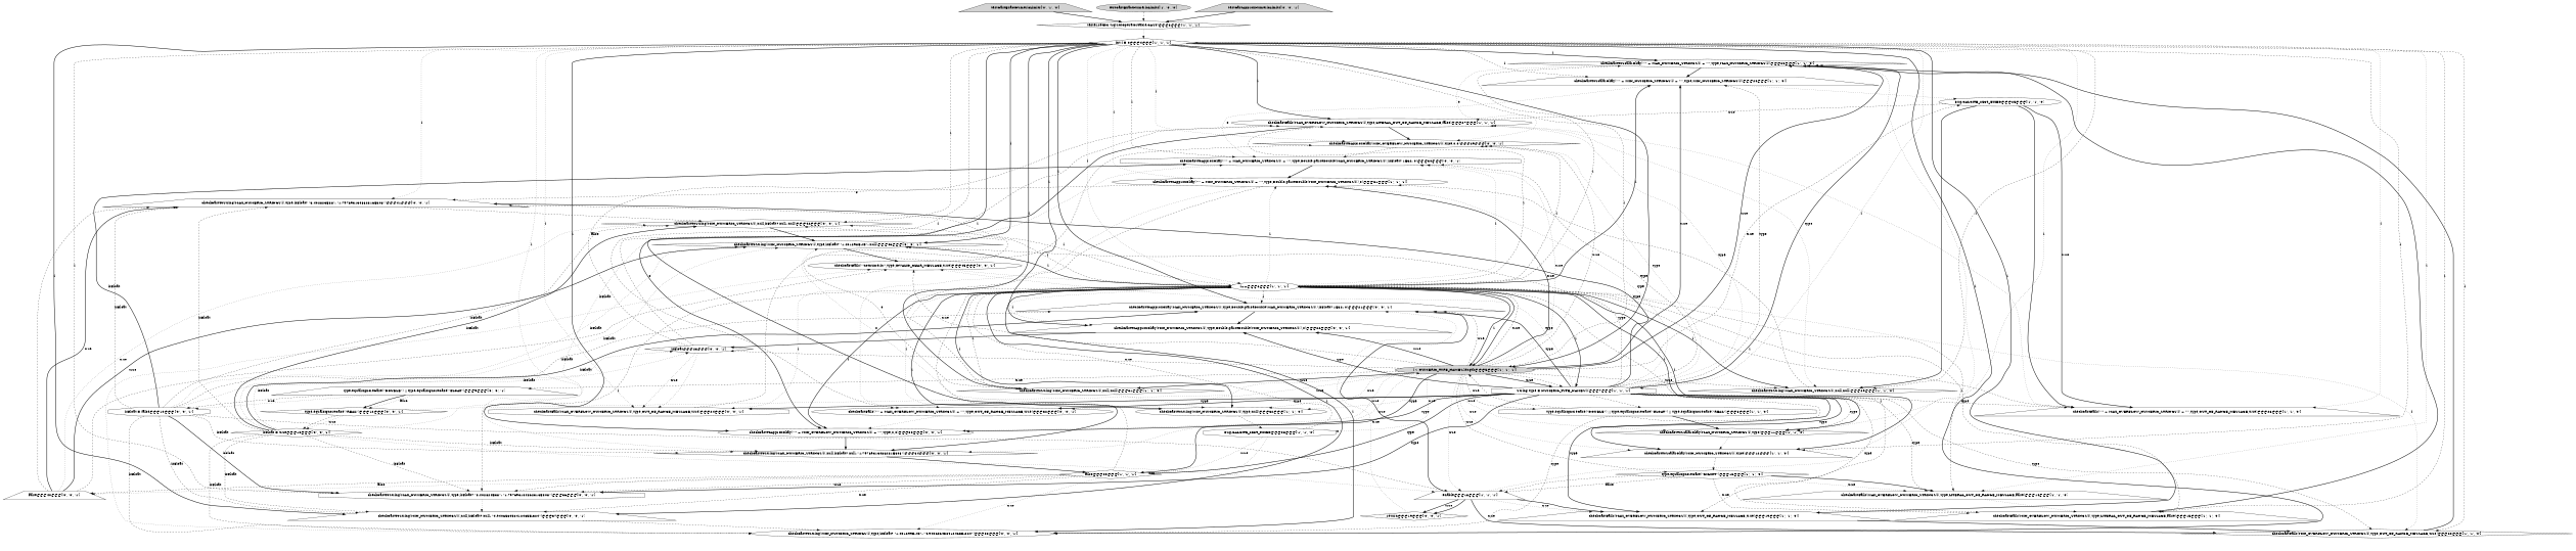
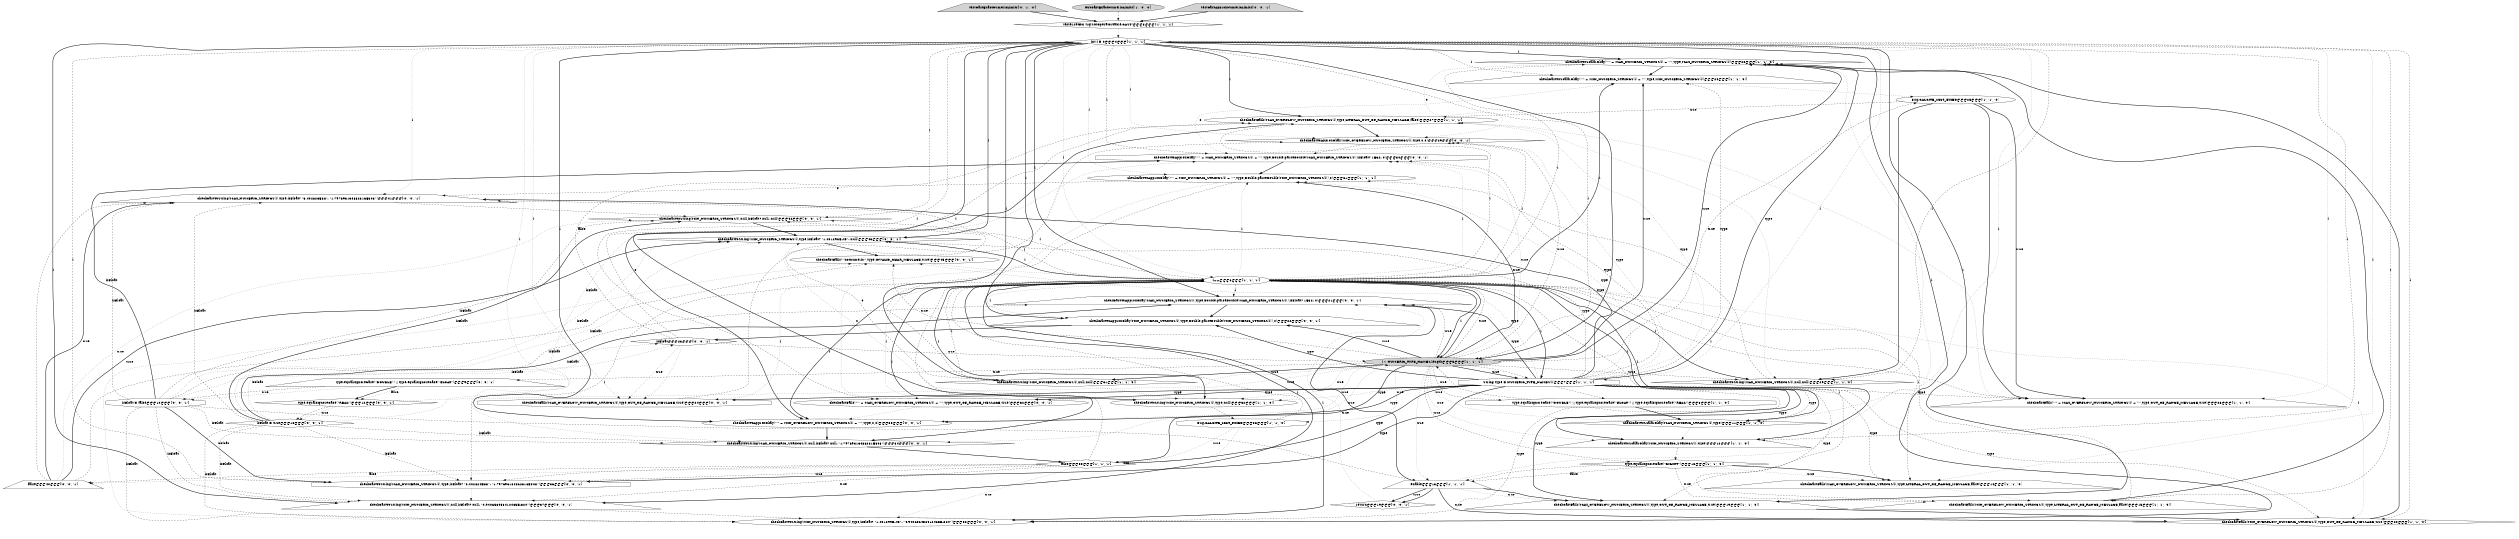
  digraph {
    node [fillcolor=white shape=diamond style=filled]
    edge [style=dashed]
    n1 [label="checkCastToScalarOkay(\"'\" + MAX_NUMERIC_STRINGS(i( + \"'\",type,MAX_NUMERIC_STRINGS(i()@@@23@@@['1', '1', '0']"]
    n2 [label="checkCastToScalarOkay(\"'\" + MIN_NUMERIC_STRINGS(i( + \"'\",type,MIN_NUMERIC_STRINGS(i()@@@24@@@['1', '1', '0']" shape=trapezium]
    n3 [label="checkCastToApproxOkay(MIN_OVERFLOW_NUMERIC_STRINGS(i(,type,0,0)@@@29@@@['0', '0', '1']"]
    n4 [label="Bug.CALCITE_2539_FIXED@@@25@@@['1', '1', '0']" shape=ellipse]
    n5 [label="checkCastToApproxOkay(\"'\" + MAX_NUMERIC_STRINGS(i( + \"'\",type,Double.parseDouble(MAX_NUMERIC_STRINGS(i(),isFloat? 1E32: 0)@@@30@@@['0', '0', '1']" shape=octagon]
    n6 [label="tester.setFor(SqlStdOperatorTable.CAST)@@@3@@@['1', '1', '1']"]
    n7 [label="int i = 0@@@4@@@['1', '1', '1']"]
    n8 [label="checkCastFails(MAX_OVERFLOW_NUMERIC_STRINGS(i(,type,OUT_OF_RANGE_MESSAGE,true)@@@19@@@['1', '1', '0']" shape=trapezium]
    n9 [label="checkCastToApproxOkay(MAX_NUMERIC_STRINGS(i(,type,Double.parseDouble(MAX_NUMERIC_STRINGS(i(),isFloat? 1E32: 0)@@@21@@@['0', '0', '1']" shape=trapezium]
    n10 [label="checkCastFails(MIN_OVERFLOW_NUMERIC_STRINGS(i(,type,OUT_OF_RANGE_MESSAGE,true)@@@20@@@['1', '1', '0']"]
    n11 [label="checkCastToString(MIN_NUMERIC_STRINGS(i(,type,null)@@@32@@@['1', '1', '0']" shape=ellipse]
    n12 [label="checkCastToString(MIN_NUMERIC_STRINGS(i(,type,isFloat? \"1.401298E-45\": null)@@@43@@@['0', '0', '1']"]
    n13 [label="checkCastToString(MIN_NUMERIC_STRINGS(i(,type,isFloat? \"1.401299E-45\": \"4.940656458412465E-324\")@@@38@@@['0', '0', '1']" shape=ellipse]
    n14 [label="checkCastToString(MIN_NUMERIC_STRINGS(i(,null,isFloat? null: \"4.940656458412465E-324\")@@@37@@@['0', '0', '1']" shape=trapezium]
    n15 [label="checkCastToApproxOkay(\"'\" + MIN_OVERFLOW_NUMERIC_STRINGS(i( + \"'\",type,0,0)@@@33@@@['0', '0', '1']" shape=ellipse]
    n16 [label="checkCastToString(MAX_NUMERIC_STRINGS(i(,null,isFloat? null: \"1.79769313486231E308\")@@@34@@@['0', '0', '1']"]
    n17 [label="i++@@@6@@@['1', '1', '1']" shape=ellipse]
    n18 [label="checkCastToString(MAX_NUMERIC_STRINGS(i(,type,isFloat? \"3.402823E38\": \"1.797693134862316E308\")@@@41@@@['0', '0', '1']" shape=trapezium]
    n19 [fillcolor=lightgray label="i < NUMERIC_TYPE_NAMES.length@@@5@@@['1', '1', '1']" shape=ellipse]
    n20 [label="String type = NUMERIC_TYPE_NAMES(i(@@@7@@@['1', '1', '1']" shape=octagon]
    n21 [label="checkCastToScalarOkay(MIN_NUMERIC_STRINGS(i(,type)@@@12@@@['1', '1', '0']" shape=trapezium]
    n22 [label="checkCastFails(MAX_OVERFLOW_NUMERIC_STRINGS(i(,type,LITERAL_OUT_OF_RANGE_MESSAGE,false)@@@27@@@['1', '1', '1']" shape=ellipse]
    n23 [label="checkCastToString(MAX_NUMERIC_STRINGS(i(,type,isFloat? \"3.402824E38\": \"1.797693134862316E308\")@@@36@@@['0', '0', '1']" shape=octagon]
    n24 [label="checkCastToApproxOkay(\"'\" + MIN_NUMERIC_STRINGS(i( + \"'\",type,Double.parseDouble(MIN_NUMERIC_STRINGS(i(),0)@@@31@@@['1', '1', '1']" shape=ellipse]
    n25 [label="checkCastToApproxOkay(MIN_NUMERIC_STRINGS(i(,type,Double.parseDouble(MIN_NUMERIC_STRINGS(i(),0)@@@22@@@['0', '0', '1']" shape=trapezium]
    n26 [label="checkCastToString(MAX_NUMERIC_STRINGS(i(,null,null)@@@29@@@['1', '1', '0']"]
    n27 [label="checkCastFails(MIN_OVERFLOW_NUMERIC_STRINGS(i(,type,LITERAL_OUT_OF_RANGE_MESSAGE,false)@@@15@@@['1', '1', '0']" shape=trapezium]
    n28 [label="checkCastFails(MAX_OVERFLOW_NUMERIC_STRINGS(i(,type,OUT_OF_RANGE_MESSAGE,true)@@@24@@@['0', '0', '1']" shape=octagon]
    n29 [label="checkCastToString(MIN_NUMERIC_STRINGS(i(,null,isFloat? null: null)@@@42@@@['0', '0', '1']"]
    n30 [label="checkCastFails(MAX_OVERFLOW_NUMERIC_STRINGS(i(,type,LITERAL_OUT_OF_RANGE_MESSAGE,false)@@@14@@@['1', '1', '0']" shape=trapezium]
    n31 [label="checkCastToScalarOkay(MAX_NUMERIC_STRINGS(i(,type)@@@11@@@['1', '1', '0']"]
    n32 [label="checkCastFails(\"'\" + MAX_OVERFLOW_NUMERIC_STRINGS(i( + \"'\",type,OUT_OF_RANGE_MESSAGE,true)@@@32@@@['0', '0', '1']" shape=ellipse]
    n33 [label="checkCastFails(\"'\" + MAX_OVERFLOW_NUMERIC_STRINGS(i( + \"'\",type,OUT_OF_RANGE_MESSAGE,true)@@@26@@@['1', '1', '0']" shape=trapezium]
    n34 [label="checkCastToString(MIN_NUMERIC_STRINGS(i(,null,null)@@@31@@@['1', '1', '0']"]
    n35 [label="!enable@@@18@@@['1', '1', '1']" shape=trapezium]
    n36 [label="return@@@19@@@['0', '0', '1']"]
    n37 [label="Bug.CALCITE_2539_FIXED@@@33@@@['1', '1', '0']" shape=octagon]
    n38 [label="false@@@35@@@['1', '1', '1']"]
    n39 [label="checkCastFails(\"'notnumeric'\",type,INVALID_CHAR_MESSAGE,true)@@@45@@@['0', '0', '1']" shape=ellipse]
    n40 [label="isFloat@@@23@@@['0', '0', '1']"]
    n41 [label="type.equalsIgnoreCase(\"BIGINT\")@@@13@@@['1', '1', '0']"]
    n42 [label="type.equalsIgnoreCase(\"DOUBLE\") || type.equalsIgnoreCase(\"FLOAT\") || type.equalsIgnoreCase(\"REAL\")@@@8@@@['1', '1', '0']" shape=octagon]
    n43 [label="type.equalsIgnoreCase(\"DOUBLE\") || type.equalsIgnoreCase(\"FLOAT\")@@@9@@@['0', '0', '1']" shape=trapezium]
    n44 [label="isFloat = false@@@10@@@['0', '0', '1']" shape=octagon]
    n45 [label="false@@@40@@@['0', '0', '1']" shape=trapezium]
    n46 [fillcolor=lightgray label="testCastExactNumericLimits['0', '1', '0']" shape=trapezium]
    n47 [label="type.equalsIgnoreCase(\"REAL\")@@@12@@@['0', '0', '1']"]
    n48 [fillcolor=lightgray label="testCastExactNumericLimits['1', '0', '0']" shape=ellipse]
    n49 [label="isFloat = true@@@13@@@['0', '0', '1']"]
    n50 [fillcolor=lightgray label="testCastApproxNumericLimits['0', '0', '1']" shape=trapezium]
    n1 -> n2 [style=bold]
    n1 -> n3 [label=0 style=dotted]
    n2 -> n4 [style=dotted]
    n2 -> n5 [label=0 style=dotted]
    n3 -> n5
    n4 -> n22 [label=true]
    n4 -> n26 [style=bold]
    n4 -> n33 [style=bold]
    n4 -> n33 [label=true style=bold]
    n5 -> n24 [style=bold]
    n6 -> n7 [style=dotted]
    n7 -> n1 [label=i style=bold]
    n7 -> n2 [label=i]
    n7 -> n3 [label=i style=dotted]
    n7 -> n5 [label=i]
    n7 -> n8 [label=i style=bold]
    n7 -> n9 [label=i style=bold]
    n7 -> n10 [label=i]
    n7 -> n11 [label=i style=bold]
    n7 -> n12 [label=i style=bold]
    n7 -> n13 [label=i style=bold]
    n7 -> n14 [label=i style=bold]
    n7 -> n15 [label=i style=bold]
    n7 -> n16 [label=i style=dotted]
    n7 -> n17 [label=i style=dotted]
    n7 -> n18 [label=i style=dotted]
    n7 -> n19 [label=i]
    n7 -> n19 [style=bold]
    n7 -> n20 [label=i style=dotted]
    n7 -> n21 [label=i]
    n7 -> n22 [label=i style=bold]
    n7 -> n23 [label=i]
    n7 -> n24 [label=i style=dotted]
    n7 -> n25 [label=i style=bold]
    n7 -> n26 [label=i]
    n7 -> n27 [label=i]
    n7 -> n28 [label=i style=dotted]
    n7 -> n29 [label=i]
    n7 -> n30 [label=i style=dotted]
    n7 -> n31 [label=i style=dotted]
    n7 -> n32 [label=i]
    n7 -> n33 [label=i style=dotted]
    n7 -> n34 [label=i style=bold]
    n8 -> n10 [style=bold]
    n9 -> n25 [style=bold]
    n10 -> n1 [style=bold]
    n11 -> n12 [label=0 style=dotted]
    n11 -> n37
    n12 -> n39 [style=bold]
    n13 -> n39 [style=dotted]
    n14 -> n13
    n15 -> n16 [style=bold]
    n16 -> n38 [style=bold]
    n17 -> n1 [label=i]
    n17 -> n2 [label=i style=bold]
    n17 -> n3 [label=i]
    n17 -> n5 [label=i style=dotted]
    n17 -> n8 [label=i]
    n17 -> n9 [label=i]
    n17 -> n10 [label=i style=dotted]
    n17 -> n11 [label=i style=bold]
    n17 -> n12 [label=i style=bold]
    n17 -> n13 [label=i style=bold]
    n17 -> n14 [label=i style=bold]
    n17 -> n15 [label=i style=bold]
    n17 -> n16 [label=i style=bold]
    n17 -> n18 [label=i]
    n17 -> n19 [label=i style=bold]
    n17 -> n19 [style=bold]
    n17 -> n20 [label=i style=bold]
    n17 -> n21 [label=i style=bold]
    n17 -> n22 [label=i]
    n17 -> n23 [label=i]
    n17 -> n24 [label=i style=dotted]
    n17 -> n25 [label=i style=dotted]
    n17 -> n26 [label=i style=bold]
    n17 -> n27 [label=i]
    n17 -> n28 [label=i style=dotted]
    n17 -> n29 [label=i]
    n17 -> n30 [label=i]
    n17 -> n31 [label=i style=bold]
    n17 -> n32 [label=i style=dotted]
    n17 -> n33 [label=i]
    n17 -> n34 [label=i]
    n18 -> n29
    n19 -> n1 [label=true style=bold]
    n19 -> n2 [label=true style=bold]
    n19 -> n3 [label=true]
    n19 -> n4 [label=true]
    n19 -> n5 [label=true style=dotted]
    n19 -> n9 [label=true]
    n19 -> n11 [label=true style=dotted]
    n19 -> n15 [label=true style=dotted]
    n19 -> n16 [label=true style=dotted]
    n19 -> n17 [label=true]
    n19 -> n20 [label=true style=bold]
    n19 -> n20
    n19 -> n21 [label=true style=dotted]
    n19 -> n24 [label=true style=bold]
    n19 -> n25 [label=true style=bold]
    n19 -> n26 [label=true]
    n19 -> n31 [label=true style=dotted]
    n19 -> n32 [label=true style=dotted]
    n19 -> n34 [label=true style=bold]
    n19 -> n35 [label=true style=dotted]
    n19 -> n37 [label=true style=dotted]
    n19 -> n38 [label=true style=bold]
    n19 -> n39 [label=true]
-   n19 -> n40 [label=true]
+   n40 -> n19 [label=true]
    n19 -> n41 [label=true]
    n19 -> n42 [label=true]
    n19 -> n43 [label=true]
    n20 -> n1 [label=type style=bold]
    n20 -> n2 [label=type]
    n20 -> n3 [label=type style=dotted]
    n20 -> n5 [label=type]
    n20 -> n8 [label=type style=bold]
    n20 -> n9 [label=type style=bold]
    n20 -> n10 [label=type]
    n20 -> n11 [label=type style=dotted]
    n20 -> n12 [label=type]
    n20 -> n13 [label=type]
    n20 -> n15 [label=type style=bold]
    n20 -> n18 [label=type style=bold]
    n20 -> n21 [label=type style=bold]
    n20 -> n22 [label=type style=dotted]
    n20 -> n23 [label=type style=bold]
    n20 -> n24 [label=type style=dotted]
    n20 -> n25 [label=type style=bold]
    n20 -> n27 [label=type]
    n20 -> n28 [label=type style=bold]
    n20 -> n30 [label=type]
    n20 -> n31 [label=type]
    n20 -> n32 [label=type style=bold]
    n20 -> n33 [label=type]
    n20 -> n38 [label=type style=bold]
    n20 -> n39 [label=type style=dotted]
    n20 -> n42
    n21 -> n41
    n22 -> n3 [style=bold]
    n22 -> n15 [label=0 style=bold]
    n22 -> n26 [style=dotted]
    n23 -> n14 [style=dotted]
    n24 -> n18 [label=0]
    n24 -> n32 [style=dotted]
    n24 -> n34
    n25 -> n40 [style=bold]
    n26 -> n24
    n27 -> n1 [style=bold]
    n28 -> n3
    n29 -> n12 [style=bold]
    n30 -> n27 [style=dotted]
    n31 -> n21 [style=dotted]
    n32 -> n15 [style=dotted]
    n33 -> n22 [style=dotted]
    n34 -> n11 [style=dotted]
    n34 -> n29 [label=0]
    n35 -> n1 [style=dotted]
    n35 -> n8 [label=true style=dotted]
    n35 -> n8 [style=bold]
    n35 -> n9 [style=bold]
    n35 -> n10 [label=true style=bold]
    n35 -> n36 [label=true style=bold]
    n35 -> n36 [style=bold]
    n36 -> n9 [style=dotted]
    n37 -> n17
    n37 -> n38 [style=dotted]
    n37 -> n38 [label=true style=dotted]
    n38 -> n13 [label=true style=dotted]
    n38 -> n14 [label=true]
    n38 -> n17
    n38 -> n23
    n38 -> n23 [label=true]
    n38 -> n45 [label=false]
    n38 -> n45 [style=dotted]
    n39 -> n17 [style=dotted]
    n40 -> n22
    n40 -> n22 [label=false]
    n40 -> n28 [style=dotted]
    n40 -> n28 [label=true style=dotted]
    n41 -> n27 [label=true]
    n41 -> n30 [style=bold]
    n41 -> n30 [label=true style=dotted]
    n41 -> n35
    n41 -> n35 [label=false]
    n42 -> n19
    n42 -> n31 [style=bold]
    n43 -> n44 [style=dotted]
    n43 -> n44 [label=true]
    n43 -> n47 [label=false style=dotted]
    n43 -> n47 [style=bold]
    n44 -> n5 [label=isFloat style=bold]
    n44 -> n9 [label=isFloat]
    n44 -> n12 [label=isFloat style=dotted]
    n44 -> n13 [label=isFloat]
    n44 -> n14 [label=isFloat]
    n44 -> n16 [label=isFloat]
    n44 -> n18 [label=isFloat]
    n44 -> n23 [label=isFloat style=bold]
    n44 -> n29 [label=isFloat]
    n44 -> n35
    n44 -> n40 [label=isFloat style=dotted]
    n45 -> n12 [label=true style=bold]
    n45 -> n18
    n45 -> n18 [label=true style=bold]
    n45 -> n29 [label=true style=dotted]
    n45 -> n39
    n46 -> n6 [style=bold]
    n47 -> n19 [style=dotted]
    n47 -> n49 [label=true style=dotted]
    n47 -> n49
    n48 -> n6
    n49 -> n5 [label=isFloat style=dotted]
    n49 -> n9 [label=isFloat style=bold]
    n49 -> n12 [label=isFloat style=dotted]
    n49 -> n13 [label=isFloat]
    n49 -> n14 [label=isFloat]
    n49 -> n16 [label=isFloat]
    n49 -> n18 [label=isFloat]
    n49 -> n23 [label=isFloat]
    n49 -> n29 [label=isFloat style=bold]
-   n49 -> n35 [style=dotted]
    n49 -> n40 [label=isFloat style=dotted]
    n50 -> n6 [style=bold]
  }
